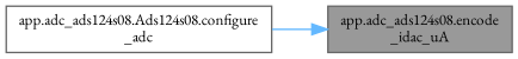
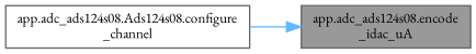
  digraph {
    rankdir=RL
    fontname="EB Garamond"
    node [fontname="EB Garamond" fontsize=10 shape=box style=filled]
    n1 [color=gray40 fillcolor=grey60 fontcolor=black height=0.2 label="app.adc_ads124s08.encode\l_idac_uA" width=0.4]
-   n2 [color=grey40 fillcolor=white height=0.2 label="app.adc_ads124s08.Ads124s08.configure\l_adc" width=0.4]
+   n2 [color=grey40 fillcolor=white height=0.2 label="app.adc_ads124s08.Ads124s08.configure\l_channel" width=0.4]
    n1 -> n2 [color=steelblue1 dir=back fontname="EB Garamond" fontsize=10 labelfontname=Helvetica labelfontsize=10 style=solid]
  }
